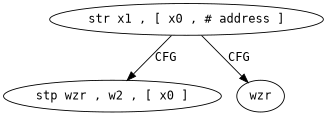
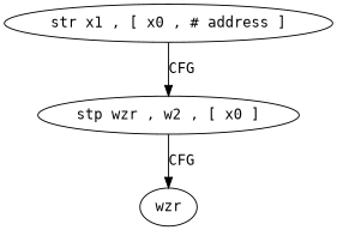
  digraph {
    fontname="DejaVu Sans Mono"
    node [fontname="DejaVu Sans Mono"]
    edge [fontname="DejaVu Sans Mono"]
    n1 [label="str x1 , [ x0 , # address ]"]
    n2 [label="stp wzr , w2 , [ x0 ]"]
    n3 [label=wzr]
    n1 -> n2 [label=CFG]
-   n1 -> n3 [label=CFG]
+   n2 -> n3 [label=CFG]
  }
